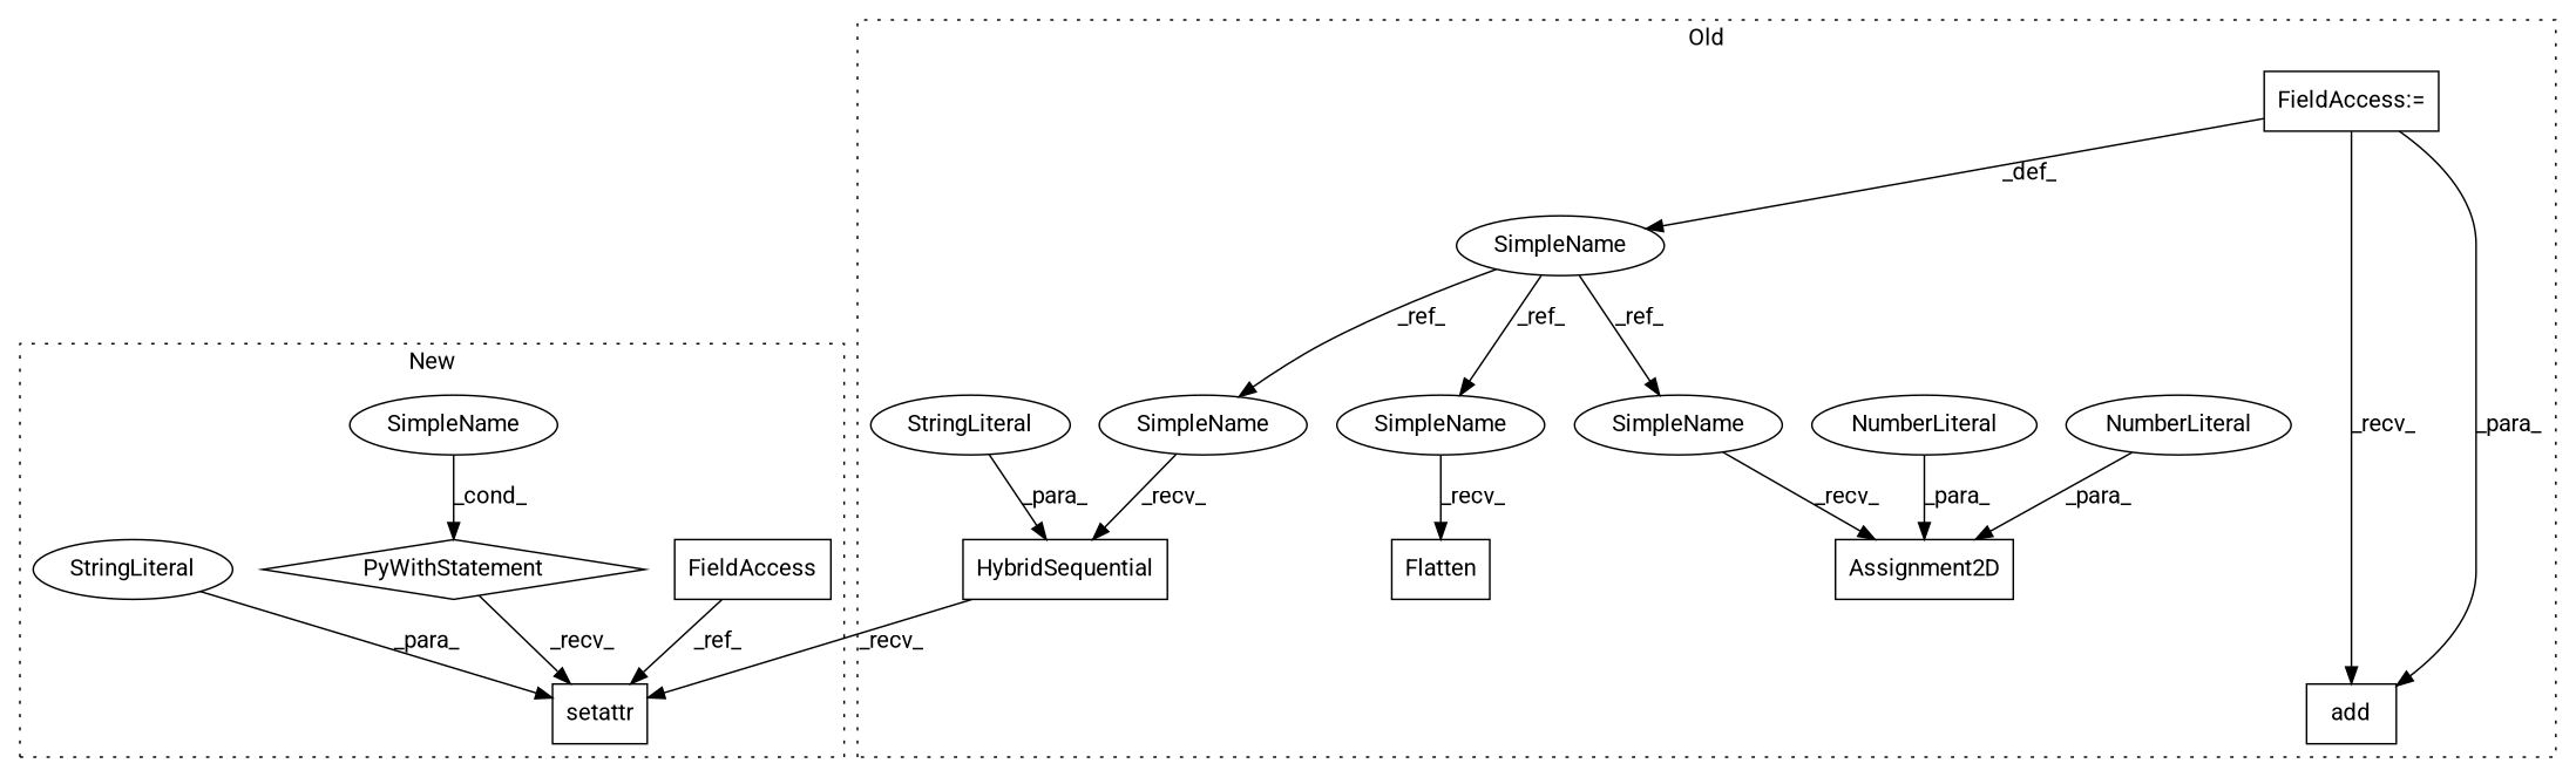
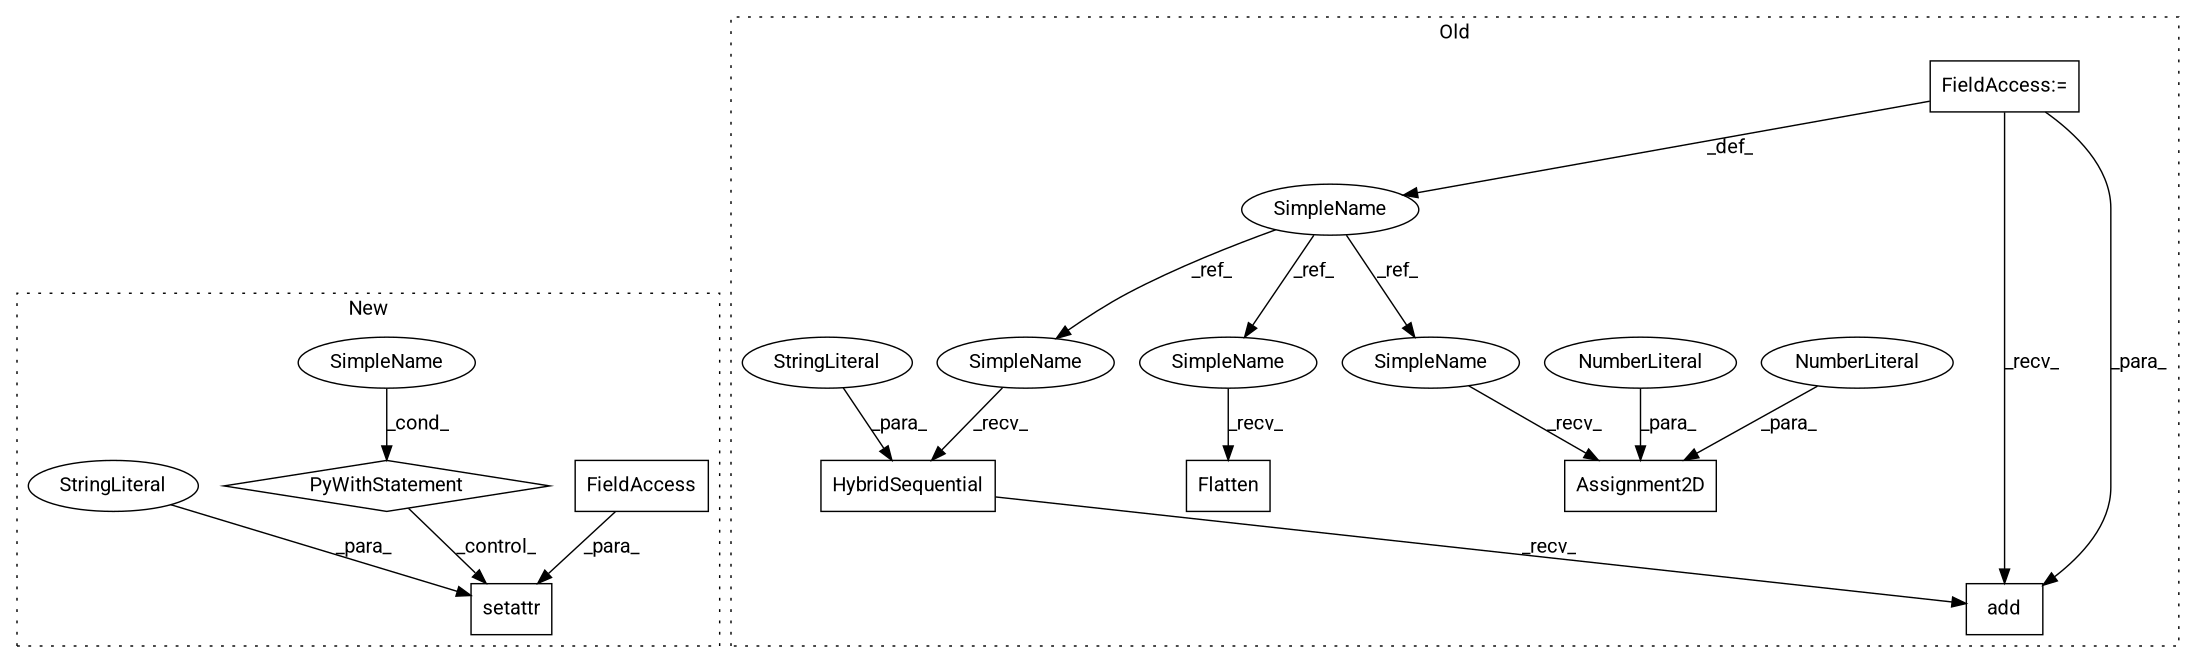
  digraph {
    fontname=Roboto
    node [a=32 fontname=Roboto l=2 s=15633 shape=ellipse]
    edge [fontname=Roboto]
    n1 [l="10,1" label=Assignment2D s="17298,17311" shape=box]
    n2 [a=42 label=SimpleName]
    n3 [l=9 label=Flatten s=17383 shape=box]
    n4 [l="17,1" label=HybridSequential s="17336,17355" shape=box]
    n5 [l="4,1" label=add s="17453,17486" shape=box]
    n6 [a=34 l=1 label=NumberLiteral s=17310]
    n7 [a=34 l=1 label=NumberLiteral s=17308]
    n8 [a=45 label=StringLiteral s=17353]
    n9 [a=7 label="FieldAccess:=" shape=box]
    n10 [a=42 label=SimpleName s=17333]
    n11 [a=42 label=SimpleName s=17295]
    n12 [a=42 label=SimpleName s=17380]
    n13 [a=104 l="10,2" label=PyWithStatement s="15880,15916" shape=diamond]
    n14 [l="8,1" label=setattr s="15928,16011" shape=box]
    n15 [a=22 l=13 label=FieldAccess s=15936 shape=box]
    n16 [a=42 label=SimpleName l="" s=""]
    n17 [a=45 l=12 label=StringLiteral s=15950]
    subgraph cluster_1 {
      label=Old
      style=dotted
      n1
      n2
      n3
      n4
      n5
      n6
      n7
      n8
      n9
      n10
      n11
      n12
    }
    subgraph cluster_2 {
      label=New
      style=dotted
      n13
      n14
      n15
      n16
      n17
    }
    n2 -> n10 [label=_ref_]
    n2 -> n11 [label=_ref_]
    n2 -> n12 [label=_ref_]
-   n4 -> n14 [label=_recv_]
+   n4 -> n5 [label=_recv_]
    n6 -> n1 [label=_para_]
    n7 -> n1 [label=_para_]
    n8 -> n4 [label=_para_]
    n9 -> n2 [label=_def_]
    n9 -> n5 [label=_recv_]
    n9 -> n5 [label=_para_]
    n10 -> n4 [label=_recv_]
    n11 -> n1 [label=_recv_]
    n12 -> n3 [label=_recv_]
-   n13 -> n14 [label=_recv_]
-   n15 -> n14 [label=_ref_]
+   n13 -> n14 [label=_control_]
+   n15 -> n14 [label=_para_]
    n16 -> n13 [label=_cond_]
    n17 -> n14 [label=_para_]
  }
